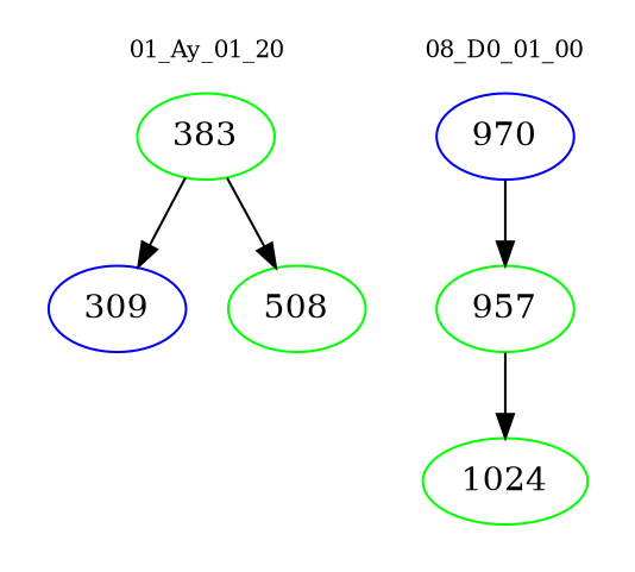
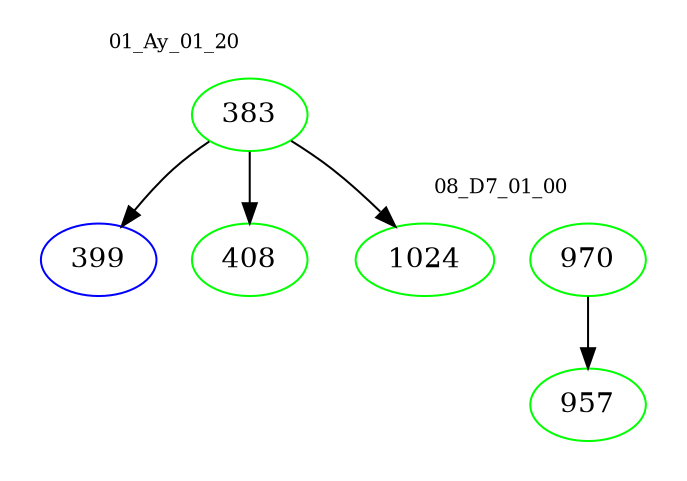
  digraph {
    node [color=green]
    edge [color=black]
-   n1 [color=blue label=309]
+   n1 [color=blue label=399]
    n2 [label=383]
-   n3 [label=508]
-   n4 [color=blue label=970]
+   n3 [label=408]
+   n4 [label=970]
    n5 [label=957]
    n6 [label=1024]
    subgraph cluster_1 {
      color=white
      fontsize=10
      label="01_Ay_01_20"
      n1
      n2
      n3
    }
    subgraph cluster_2 {
      color=white
      fontsize=10
-     label="08_D0_01_00"
+     label="08_D7_01_00"
      n4
      n5
      n6
    }
    n2 -> n1
    n2 -> n3
    n4 -> n5
-   n5 -> n6
+   n2 -> n6
  }
